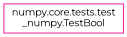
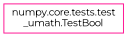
  digraph {
    rankdir=LR
    fontname=Montserrat
-   n1 [color=deeppink fillcolor=white fontname=Montserrat fontsize=10 height=0.2 label="numpy.core.tests.test\l_numpy.TestBool" shape=box style=filled width=0.4]
+   n1 [color=deeppink fillcolor=white fontname=Montserrat fontsize=10 height=0.2 label="numpy.core.tests.test\l_umath.TestBool" shape=box style=filled width=0.4]
  }
